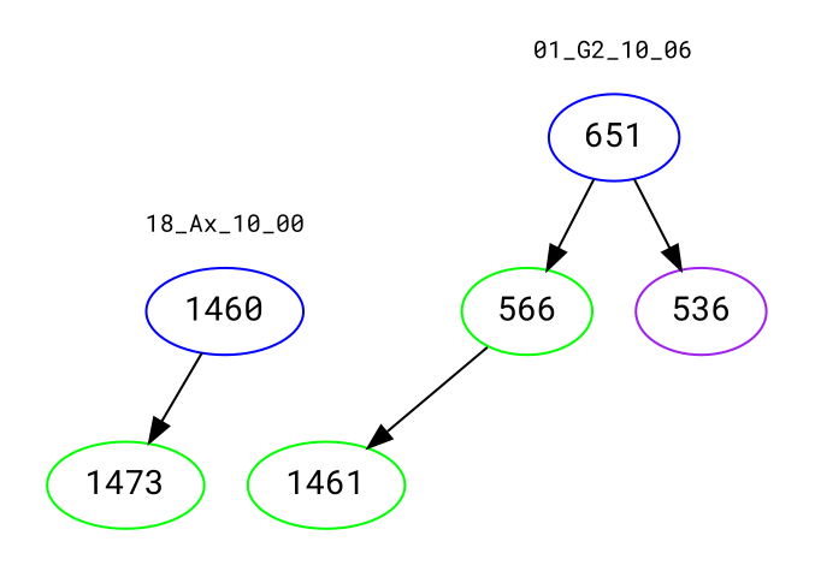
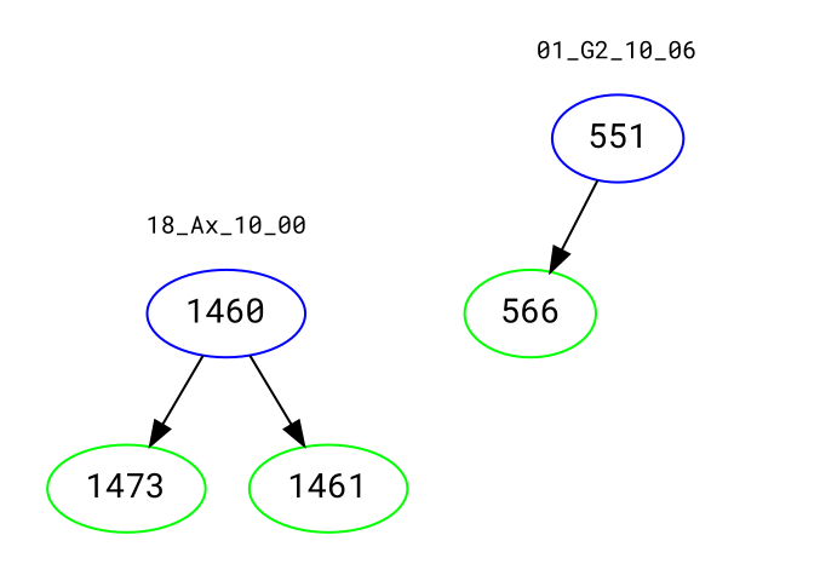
  digraph {
    fontname="Roboto Mono"
    node [color=green fontname="Roboto Mono"]
    edge [color=black fontname="Roboto Mono"]
    n1 [color=blue label=1460]
    n2 [label=1461]
    n3 [label=1473]
-   n4 [color=blue label=651]
+   n4 [color=blue label=551]
    n5 [label=566]
-   n6 [color=purple label=536]
    subgraph cluster_1 {
      color=white
      fontsize=10
      label="18_Ax_10_00"
      n1
      n2
      n3
    }
    subgraph cluster_2 {
      color=white
      fontsize=10
      label="01_G2_10_06"
      n4
      n5
-     n6
    }
-   n5 -> n2
+   n1 -> n2
    n1 -> n3
    n4 -> n5
-   n4 -> n6
  }
